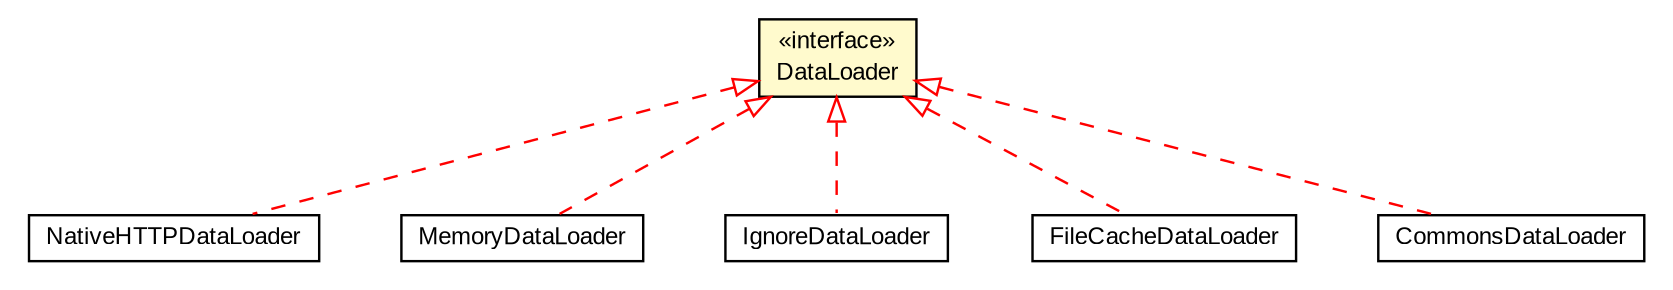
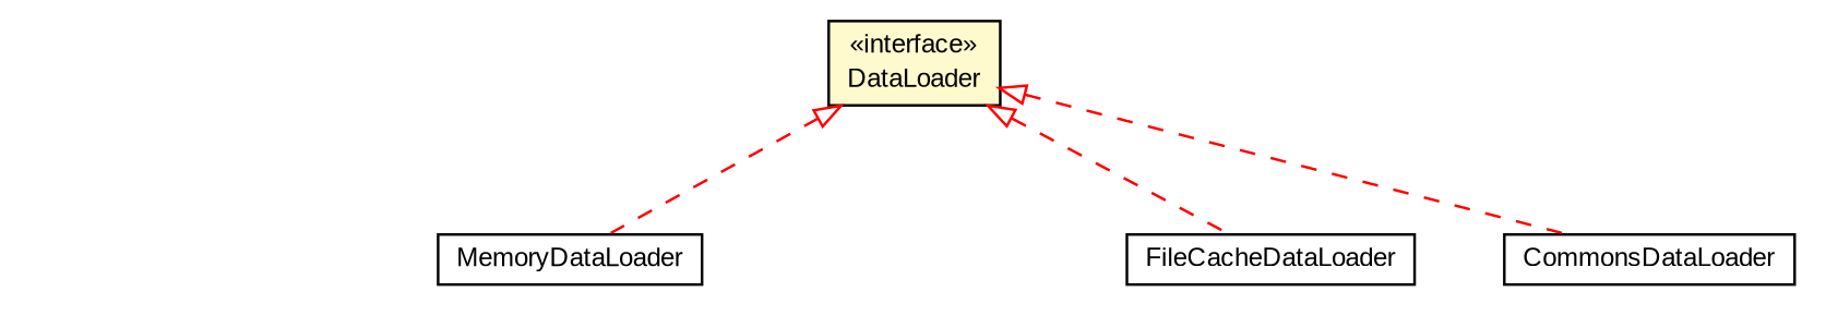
  digraph {
    nodesep=0.25
    ranksep=0.5
    node [fontcolor=black fontname=arial fontsize=10.0 shape=plaintext]
    edge [arrowtail=empty color=red dir=back fontname=arial fontsize=10 headport=p labelfontname=arial labelfontsize=10 style=dashed tailport=p]
-   n1 [label=<<table title="eu.europa.esig.dss.client.http.NativeHTTPDataLoader" border="0" cellborder="1" cellspacing="0" cellpadding="2" port="p" href="./NativeHTTPDataLoader.html"> 		<tr><td><table border="0" cellspacing="0" cellpadding="1"> <tr><td align="center" balign="center"> NativeHTTPDataLoader </td></tr> 		</table></td></tr> 		</table>>]
    n2 [label=<<table title="eu.europa.esig.dss.client.http.MemoryDataLoader" border="0" cellborder="1" cellspacing="0" cellpadding="2" port="p" href="./MemoryDataLoader.html"> 		<tr><td><table border="0" cellspacing="0" cellpadding="1"> <tr><td align="center" balign="center"> MemoryDataLoader </td></tr> 		</table></td></tr> 		</table>>]
-   n3 [label=<<table title="eu.europa.esig.dss.client.http.IgnoreDataLoader" border="0" cellborder="1" cellspacing="0" cellpadding="2" port="p" href="./IgnoreDataLoader.html"> 		<tr><td><table border="0" cellspacing="0" cellpadding="1"> <tr><td align="center" balign="center"> IgnoreDataLoader </td></tr> 		</table></td></tr> 		</table>>]
    n4 [label=<<table title="eu.europa.esig.dss.client.http.DataLoader" border="0" cellborder="1" cellspacing="0" cellpadding="2" port="p" bgcolor="lemonChiffon" href="./DataLoader.html"> 		<tr><td><table border="0" cellspacing="0" cellpadding="1"> <tr><td align="center" balign="center"> &#171;interface&#187; </td></tr> <tr><td align="center" balign="center"> DataLoader </td></tr> 		</table></td></tr> 		</table>>]
    n5 [label=<<table title="eu.europa.esig.dss.client.http.commons.FileCacheDataLoader" border="0" cellborder="1" cellspacing="0" cellpadding="2" port="p" href="./commons/FileCacheDataLoader.html"> 		<tr><td><table border="0" cellspacing="0" cellpadding="1"> <tr><td align="center" balign="center"> FileCacheDataLoader </td></tr> 		</table></td></tr> 		</table>>]
    n6 [label=<<table title="eu.europa.esig.dss.client.http.commons.CommonsDataLoader" border="0" cellborder="1" cellspacing="0" cellpadding="2" port="p" href="./commons/CommonsDataLoader.html"> 		<tr><td><table border="0" cellspacing="0" cellpadding="1"> <tr><td align="center" balign="center"> CommonsDataLoader </td></tr> 		</table></td></tr> 		</table>>]
-   n4 -> n1
    n4 -> n2
-   n4 -> n3
    n4 -> n5
    n4 -> n6
  }
